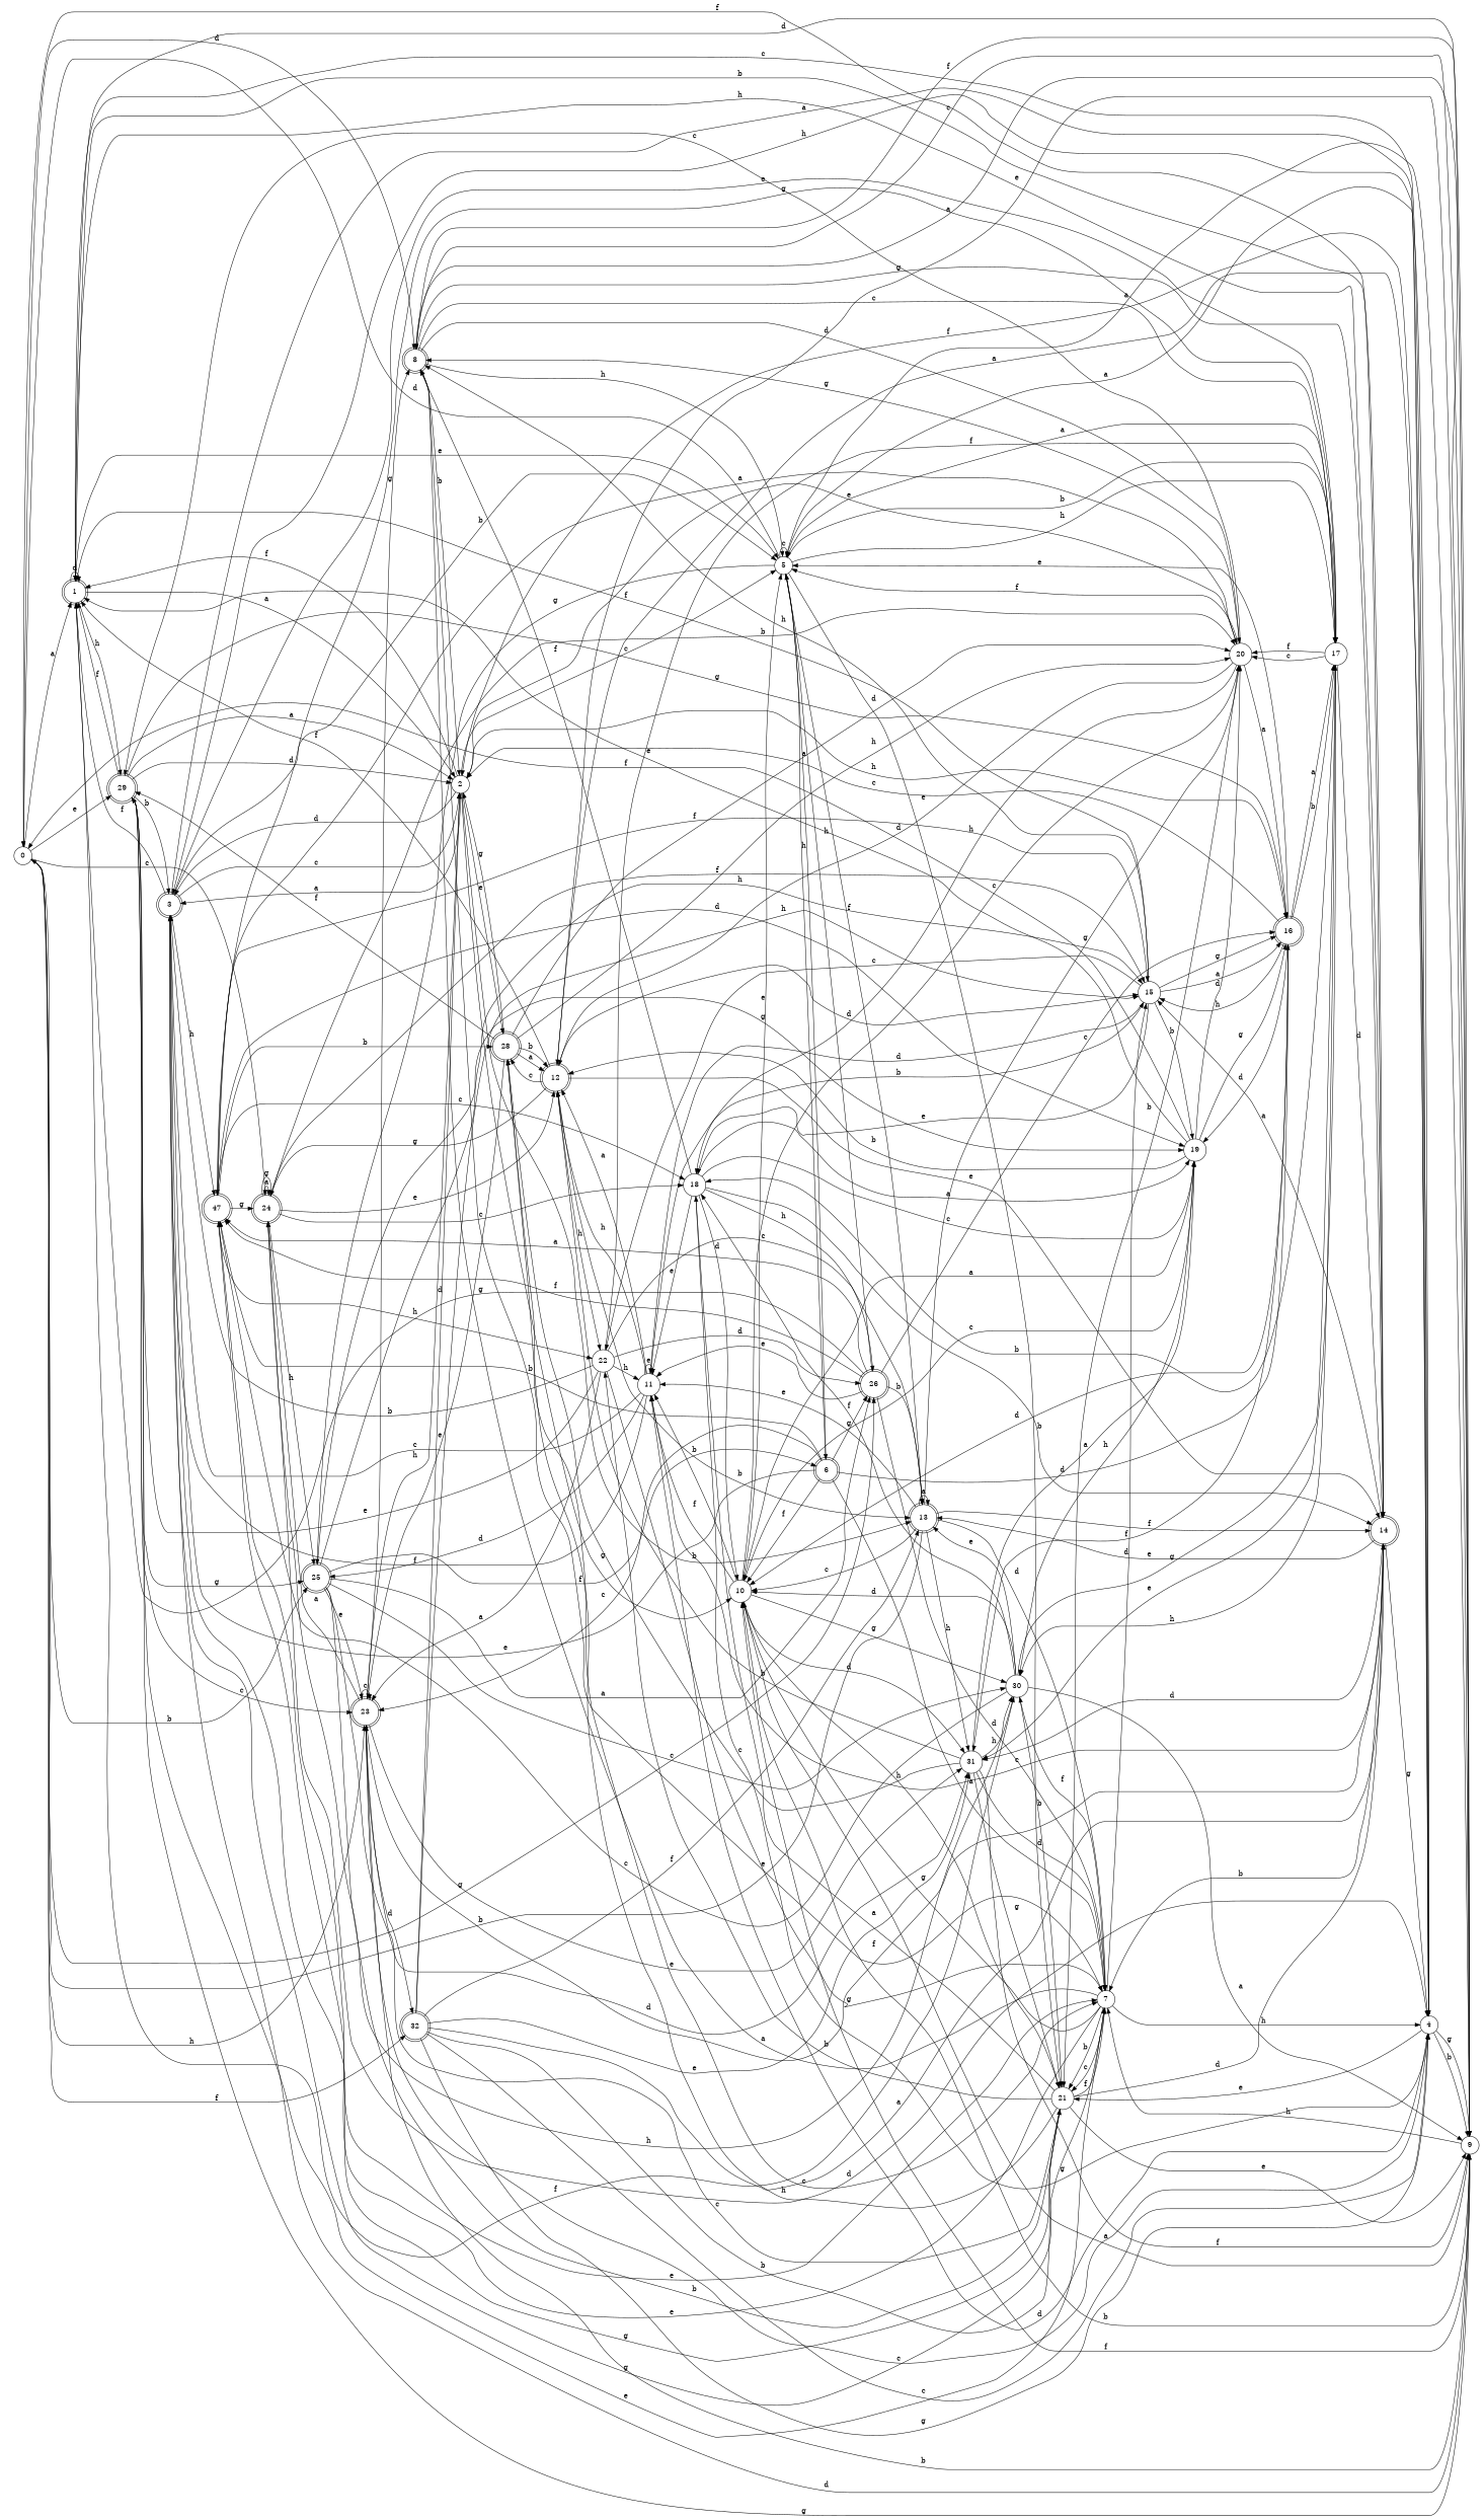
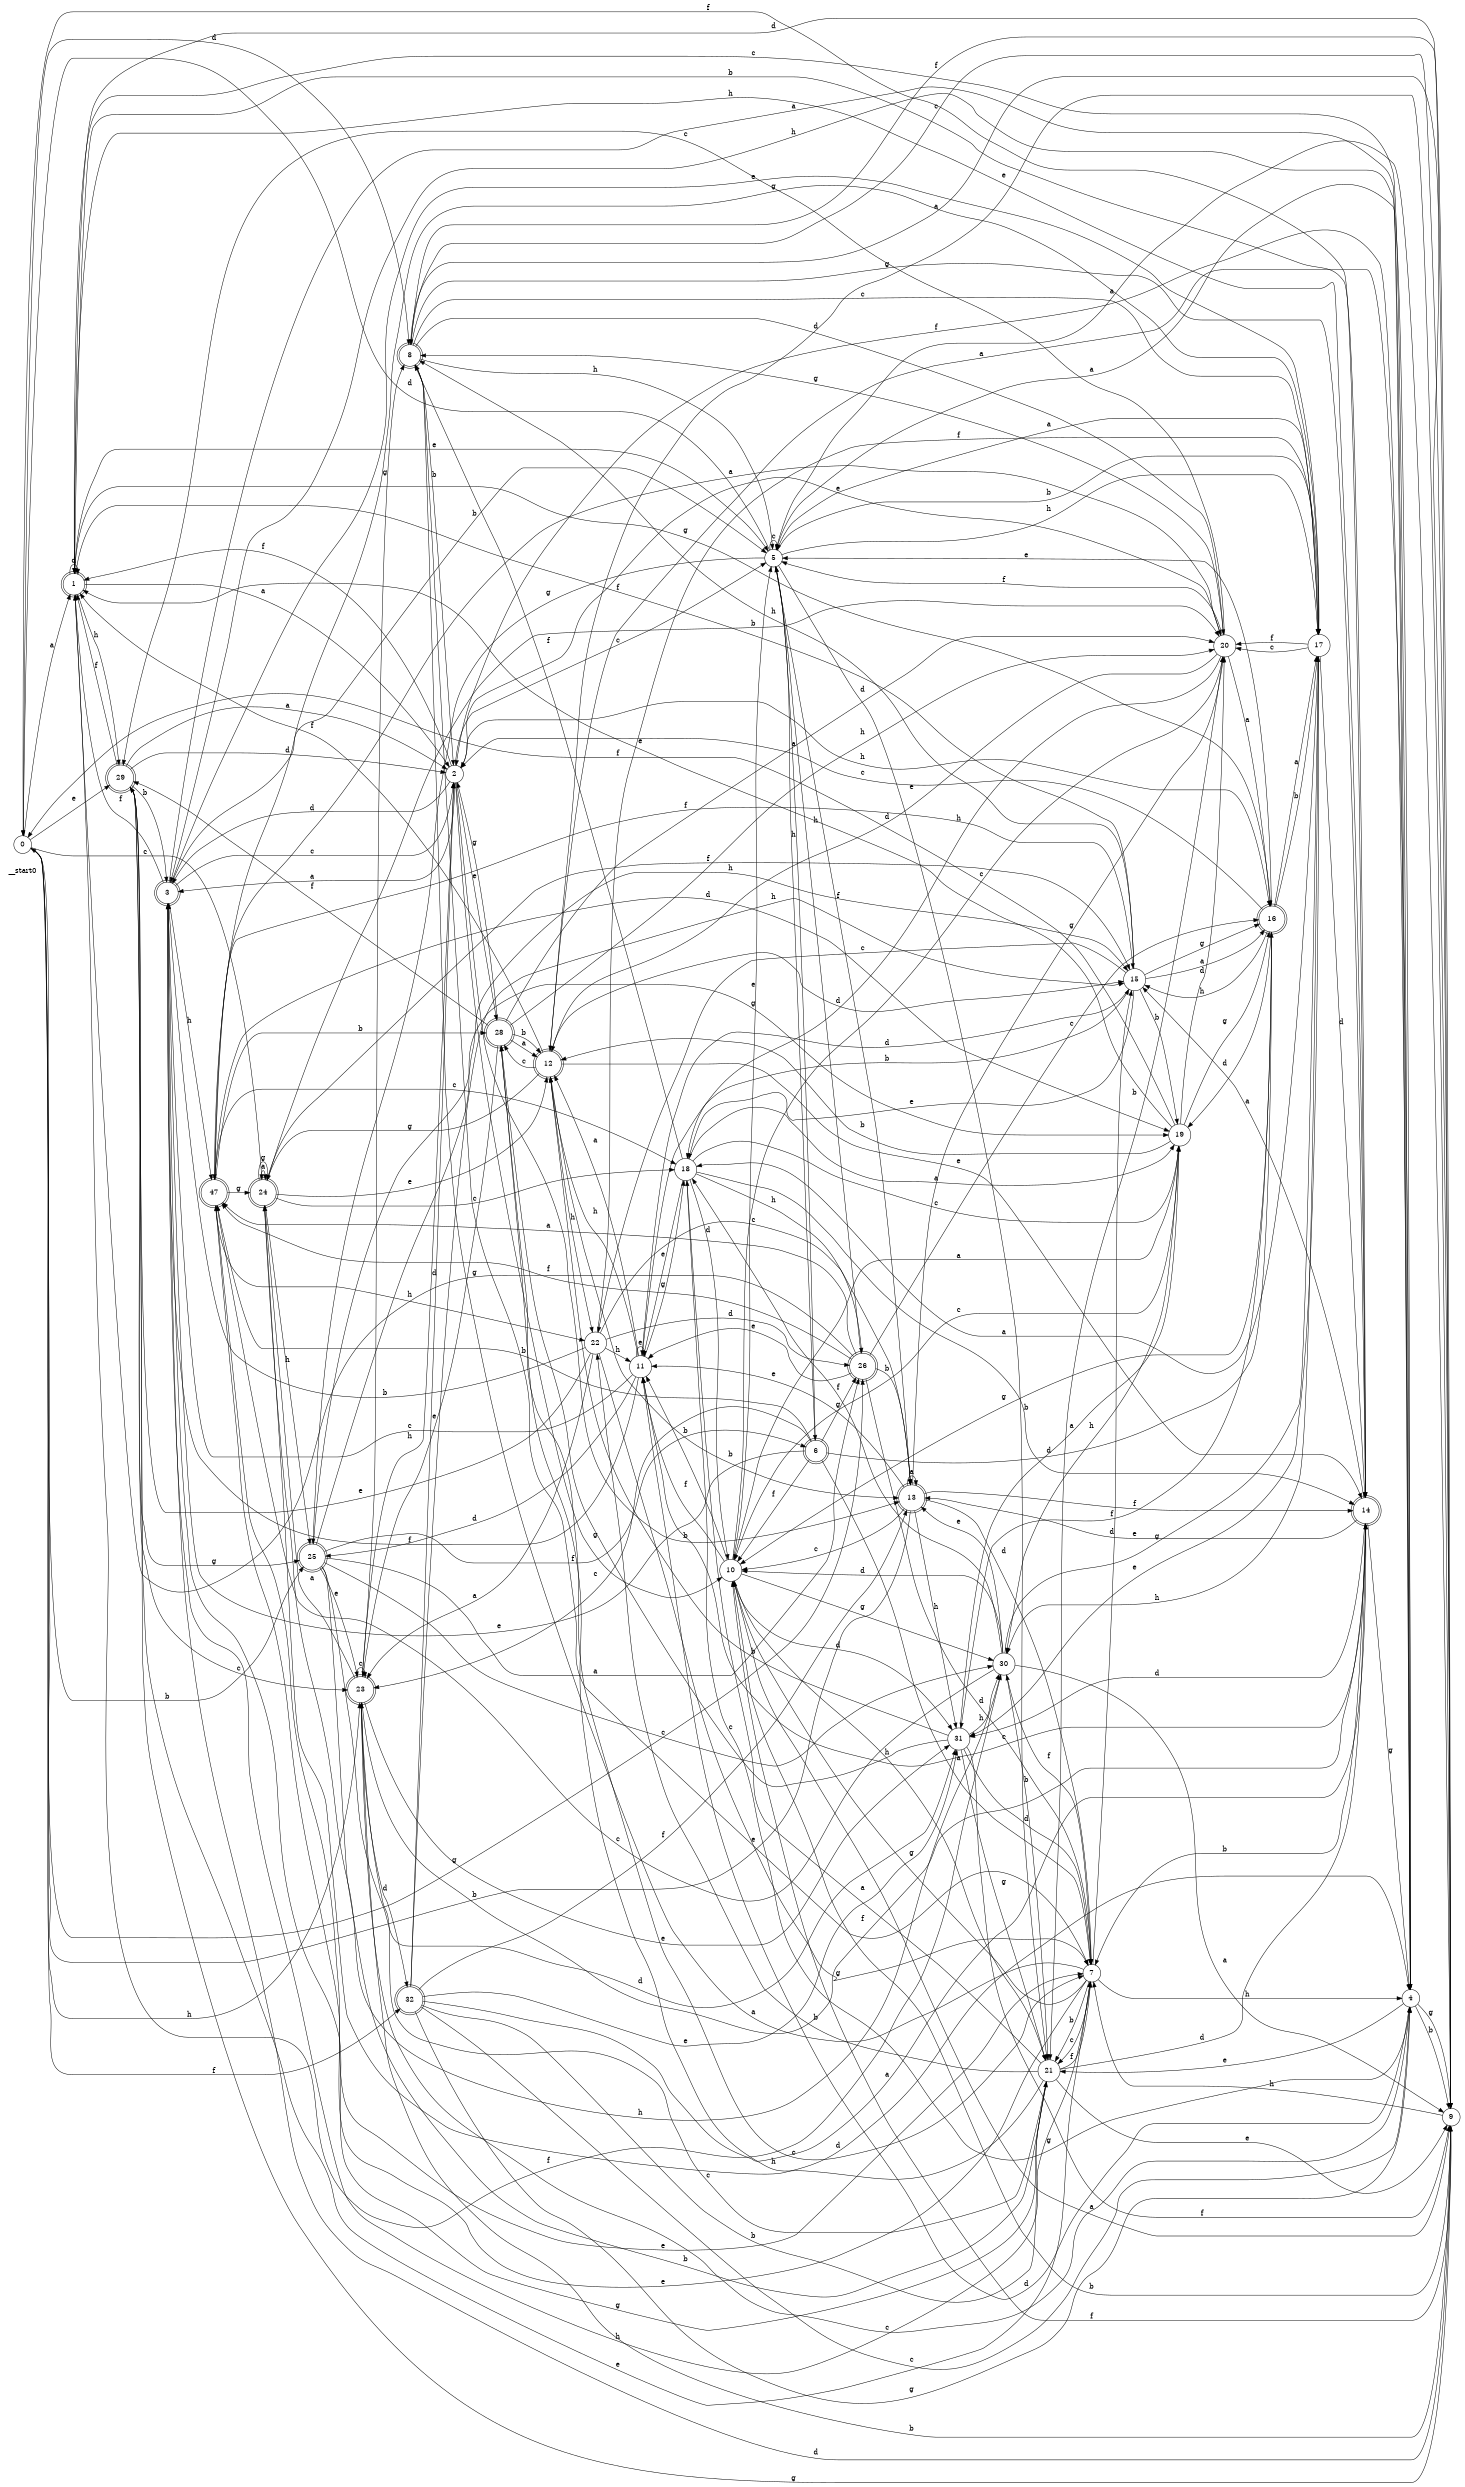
  digraph {
    rankdir=LR
    node [shape=circle color=black fillcolor=white style=filled]
+   __start0 [shape=none color="" fillcolor="" style=""]
    n2 [label=0]
    n3 [label=1 shape=doublecircle style="rounded,filled"]
    n4 [label=8 shape=doublecircle style="rounded,filled"]
    n5 [label=23 shape=doublecircle style="rounded,filled"]
    n6 [label=24 shape=doublecircle style="rounded,filled"]
    n7 [label=25 shape=doublecircle style="rounded,filled"]
    n8 [label=26 shape=doublecircle style="rounded,filled"]
    n9 [label=29 shape=doublecircle style="rounded,filled"]
    n10 [label=32 shape=doublecircle style="rounded,filled"]
    n11 [label=2]
    n12 [label=4]
    n13 [label=5]
    n14 [label=14 shape=doublecircle style="rounded,filled"]
    n15 [label=16 shape=doublecircle style="rounded,filled"]
    n16 [label=30]
    n17 [label=9]
    n18 [label=17]
    n19 [label=7]
    n20 [label=20]
    n21 [label=31]
    n22 [label=15]
    n23 [label=12 shape=doublecircle style="rounded,filled"]
    n24 [label=18]
    n25 [label=21]
    n26 [label=6 shape=doublecircle style="rounded,filled"]
    n27 [label=19]
    n28 [label=13 shape=doublecircle style="rounded,filled"]
    n29 [label=47 shape=doublecircle style="rounded,filled"]
    n30 [label=11]
    n31 [label=3 shape=doublecircle style="rounded,filled"]
    n32 [label=10]
    n33 [label=28 shape=doublecircle style="rounded,filled"]
    n34 [label=22]
    n2 -> n3 [label=a]
    n2 -> n4 [label=d]
    n2 -> n5 [label=h]
    n2 -> n6 [label=c]
    n2 -> n7 [label=b]
    n2 -> n8 [label=g]
    n2 -> n9 [label=e]
    n2 -> n10 [label=f]
    n3 -> n3 [label=d]
    n3 -> n9 [label=h]
    n3 -> n11 [label=a]
    n3 -> n12 [label=c]
    n3 -> n13 [label=e]
    n3 -> n14 [label=b]
-   n9 -> n15 [label=g]
+   n3 -> n15 [label=g]
    n3 -> n16 [label=f]
    n4 -> n11 [label=b]
    n4 -> n13 [label=h]
    n4 -> n14 [label=g]
    n4 -> n17 [label=a]
    n4 -> n17 [label=f]
    n4 -> n18 [label=c]
    n4 -> n19 [label=e]
    n4 -> n20 [label=d]
    n5 -> n4 [label=g]
    n5 -> n5 [label=c]
    n5 -> n6 [label=a]
    n5 -> n10 [label=d]
    n5 -> n11 [label=h]
    n5 -> n14 [label=f]
    n5 -> n17 [label=b]
    n5 -> n21 [label=e]
    n6 -> n6 [label=a]
    n6 -> n6 [label=g]
    n6 -> n7 [label=h]
    n6 -> n12 [label=d]
    n6 -> n20 [label=b]
    n6 -> n22 [label=f]
    n6 -> n23 [label=e]
    n6 -> n24 [label=c]
    n7 -> n5 [label=e]
    n7 -> n8 [label=a]
    n7 -> n16 [label=c]
    n7 -> n21 [label=d]
    n7 -> n22 [label=h]
    n7 -> n25 [label=b]
    n7 -> n26 [label=f]
    n7 -> n27 [label=g]
    n8 -> n3 [label=g]
    n8 -> n13 [label=h]
    n8 -> n15 [label=c]
    n8 -> n19 [label=d]
    n8 -> n28 [label=b]
    n8 -> n29 [label=a]
    n8 -> n29 [label=f]
    n8 -> n30 [label=e]
    n9 -> n3 [label=f]
    n9 -> n5 [label=c]
    n9 -> n7 [label=g]
    n9 -> n11 [label=a]
    n9 -> n11 [label=d]
    n9 -> n19 [label=e]
    n9 -> n31 [label=b]
    n10 -> n11 [label=d]
    n10 -> n12 [label=c]
    n10 -> n12 [label=g]
    n10 -> n14 [label=a]
    n10 -> n19 [label=b]
    n10 -> n21 [label=e]
    n10 -> n22 [label=h]
    n10 -> n28 [label=f]
    n11 -> n3 [label=f]
    n11 -> n13 [label=c]
    n11 -> n15 [label=h]
    n11 -> n28 [label=b]
    n11 -> n31 [label=a]
    n11 -> n31 [label=d]
    n11 -> n32 [label=g]
    n11 -> n33 [label=e]
    n12 -> n5 [label=c]
    n12 -> n11 [label=f]
    n12 -> n13 [label=a]
    n12 -> n17 [label=b]
    n12 -> n17 [label=g]
    n12 -> n25 [label=e]
    n12 -> n30 [label=d]
    n12 -> n31 [label=h]
    n13 -> n2 [label=d]
    n13 -> n7 [label=g]
    n13 -> n13 [label=c]
    n13 -> n18 [label=b]
    n13 -> n18 [label=h]
    n13 -> n25 [label=e]
    n13 -> n26 [label=a]
    n13 -> n28 [label=f]
    n14 -> n2 [label=f]
    n14 -> n3 [label=h]
    n14 -> n12 [label=g]
    n14 -> n19 [label=b]
    n14 -> n21 [label=d]
    n14 -> n22 [label=a]
    n14 -> n28 [label=e]
    n14 -> n30 [label=c]
    n15 -> n11 [label=c]
    n15 -> n13 [label=e]
    n15 -> n18 [label=a]
    n15 -> n18 [label=b]
    n15 -> n21 [label=f]
    n15 -> n22 [label=h]
    n15 -> n27 [label=d]
-   n15 -> n32 [label=d]
+   n15 -> n32 [label=g]
    n16 -> n6 [label=h]
    n16 -> n17 [label=a]
    n16 -> n18 [label=g]
    n16 -> n24 [label=f]
    n16 -> n25 [label=b]
    n16 -> n28 [label=e]
    n16 -> n29 [label=c]
    n16 -> n32 [label=d]
    n17 -> n3 [label=d]
    n17 -> n4 [label=c]
    n17 -> n9 [label=g]
    n17 -> n13 [label=a]
    n17 -> n19 [label=h]
    n17 -> n23 [label=e]
    n17 -> n32 [label=b]
    n17 -> n32 [label=f]
    n18 -> n13 [label=a]
    n18 -> n14 [label=d]
    n18 -> n16 [label=h]
    n18 -> n20 [label=c]
    n18 -> n20 [label=f]
    n18 -> n21 [label=e]
-   n18 -> n24 [label=b]
+   n18 -> n24 [label=a]
    n18 -> n29 [label=g]
    n19 -> n4 [label=a]
    n19 -> n12 [label=h]
    n19 -> n16 [label=f]
    n19 -> n22 [label=d]
    n19 -> n25 [label=b]
    n19 -> n25 [label=c]
    n19 -> n29 [label=e]
    n19 -> n32 [label=g]
    n20 -> n4 [label=g]
    n20 -> n9 [label=c]
    n20 -> n11 [label=e]
    n20 -> n13 [label=f]
    n20 -> n15 [label=a]
    n20 -> n23 [label=d]
    n20 -> n24 [label=h]
    n20 -> n25 [label=b]
    n21 -> n16 [label=h]
    n21 -> n17 [label=f]
    n21 -> n19 [label=d]
    n21 -> n23 [label=b]
    n21 -> n25 [label=g]
    n21 -> n27 [label=a]
    n21 -> n33 [label=c]
    n22 -> n3 [label=f]
    n22 -> n4 [label=h]
    n22 -> n15 [label=a]
    n22 -> n15 [label=g]
    n22 -> n24 [label=e]
    n22 -> n27 [label=b]
    n22 -> n30 [label=d]
    n22 -> n34 [label=c]
    n23 -> n3 [label=f]
    n23 -> n6 [label=g]
    n23 -> n12 [label=a]
    n23 -> n14 [label=e]
    n23 -> n22 [label=d]
    n23 -> n28 [label=b]
    n23 -> n33 [label=c]
    n23 -> n34 [label=h]
    n24 -> n4 [label=f]
    n24 -> n8 [label=h]
    n24 -> n12 [label=g]
    n24 -> n14 [label=b]
    n24 -> n27 [label=a]
    n24 -> n27 [label=c]
    n24 -> n30 [label=e]
    n24 -> n32 [label=d]
    n25 -> n5 [label=c]
    n25 -> n14 [label=d]
    n25 -> n17 [label=e]
    n25 -> n19 [label=f]
    n25 -> n24 [label=a]
    n25 -> n31 [label=g]
    n25 -> n33 [label=h]
    n25 -> n34 [label=b]
    n26 -> n5 [label=c]
    n26 -> n8 [label=g]
    n26 -> n13 [label=h]
    n26 -> n15 [label=d]
    n26 -> n19 [label=a]
    n26 -> n29 [label=b]
    n26 -> n31 [label=e]
    n26 -> n32 [label=f]
    n27 -> n2 [label=f]
    n27 -> n3 [label=e]
    n27 -> n15 [label=g]
    n27 -> n16 [label=h]
    n27 -> n20 [label=d]
    n27 -> n23 [label=b]
    n27 -> n32 [label=a]
    n27 -> n32 [label=c]
    n28 -> n2 [label=b]
    n28 -> n14 [label=f]
    n28 -> n19 [label=d]
    n28 -> n20 [label=g]
    n28 -> n21 [label=h]
    n28 -> n28 [label=a]
    n28 -> n30 [label=e]
    n28 -> n32 [label=c]
    n29 -> n6 [label=g]
    n29 -> n19 [label=e]
    n29 -> n20 [label=a]
    n29 -> n22 [label=f]
    n29 -> n24 [label=c]
    n29 -> n27 [label=d]
    n29 -> n33 [label=b]
    n29 -> n34 [label=h]
    n30 -> n7 [label=d]
    n30 -> n22 [label=b]
    n30 -> n23 [label=a]
    n30 -> n23 [label=h]
+   n30 -> n24 [label=g]
    n30 -> n30 [label=e]
    n30 -> n31 [label=c]
    n30 -> n31 [label=f]
    n31 -> n3 [label=f]
    n31 -> n11 [label=c]
    n31 -> n12 [label=a]
    n31 -> n13 [label=b]
    n31 -> n17 [label=d]
    n31 -> n18 [label=e]
-   n31 -> n25 [label=g]
+   n31 -> n25 [label=h]
    n31 -> n29 [label=h]
    n32 -> n13 [label=e]
    n32 -> n16 [label=g]
    n32 -> n17 [label=a]
    n32 -> n20 [label=c]
    n32 -> n21 [label=d]
    n32 -> n25 [label=h]
    n32 -> n30 [label=b]
    n32 -> n30 [label=f]
    n33 -> n5 [label=e]
    n33 -> n9 [label=f]
    n33 -> n11 [label=g]
    n33 -> n19 [label=c]
    n33 -> n20 [label=d]
    n33 -> n20 [label=h]
    n33 -> n23 [label=a]
    n33 -> n23 [label=b]
    n34 -> n5 [label=a]
    n34 -> n8 [label=d]
    n34 -> n9 [label=e]
    n34 -> n18 [label=f]
    n34 -> n19 [label=g]
    n34 -> n28 [label=c]
    n34 -> n30 [label=h]
    n34 -> n31 [label=b]
  }
